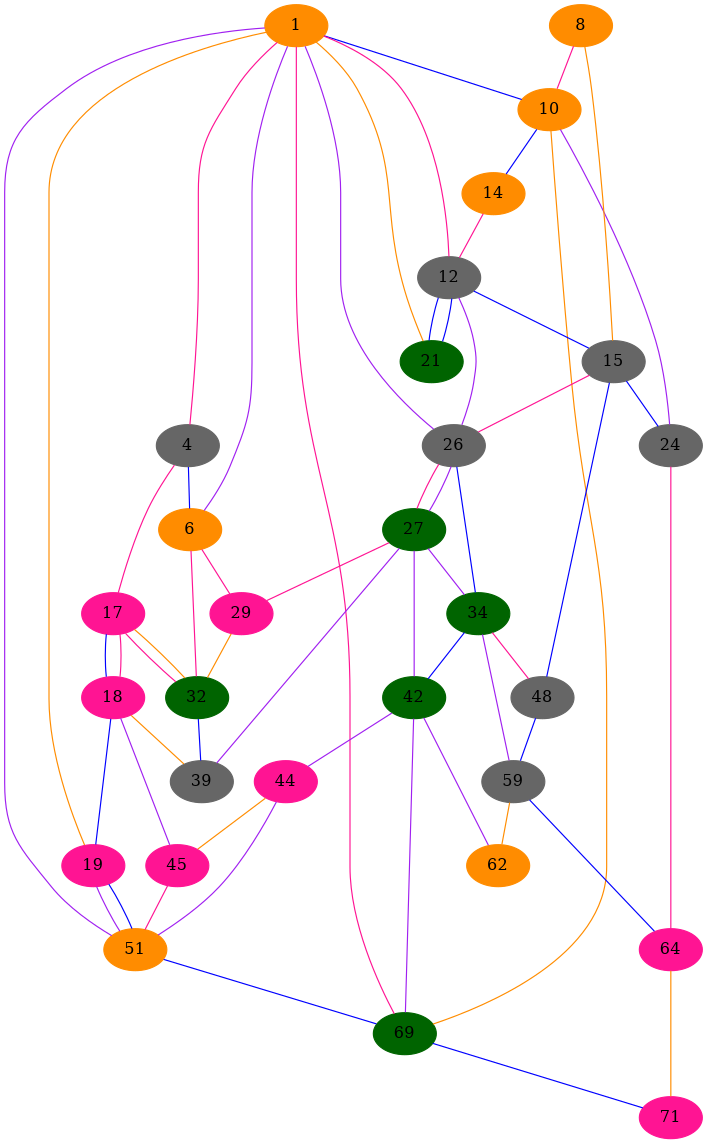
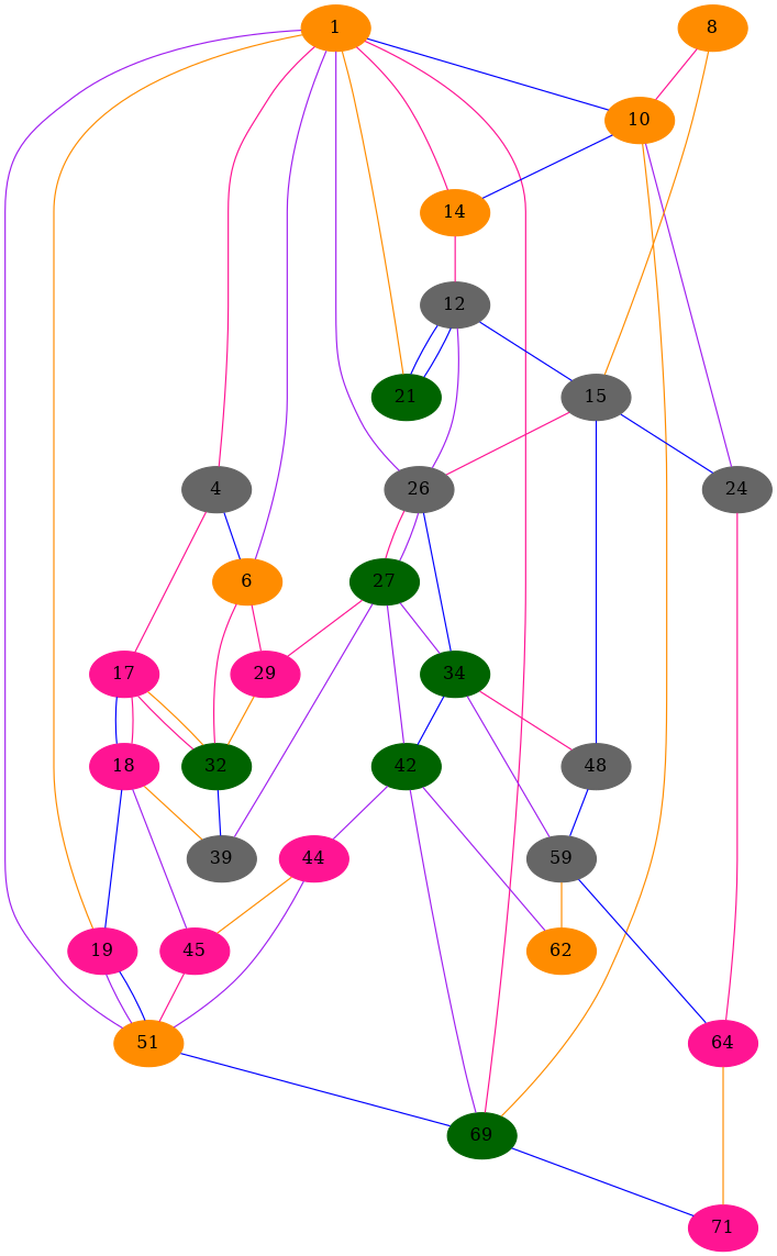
  graph {
    node [color=gray40 style=filled]
    edge [color=blue]
    1 [color=darkorange super="+5+2"]
    4 [super="+7"]
    6 [color=darkorange super="+30"]
    10 [color=darkorange super="+23"]
    n5 [color=darkorange label=14]
    19 [color=deeppink]
    21 [color=darkgreen]
    26 [super="+31"]
    51 [color=darkorange super="+53"]
    69 [color=darkgreen super="+72+70"]
    17 [color=deeppink]
    29 [color=deeppink]
    32 [color=darkgreen super="+37"]
    24 [super="+54"]
    12 [super="+13"]
    27 [color=darkgreen super="+28+35"]
    34 [color=darkgreen super="+46"]
    71 [color=deeppink super="+73"]
    18 [color=deeppink super="+41"]
    39
    8 [color=darkorange super="+9+14"]
    15 [super="+25"]
    48 [super="+49"]
    64 [color=deeppink super="+67+65"]
    59 [super="+60"]
    45 [color=deeppink]
    42 [color=darkgreen super="+43"]
    44 [color=deeppink]
    62 [color=darkorange]
    1 -- 4 [color=deeppink]
    1 -- 6 [color=purple]
    1 -- 10
-   1 -- 12 [color=deeppink]
+   1 -- n5 [color=deeppink]
    1 -- 19 [color=darkorange]
    1 -- 21 [color=darkorange]
    1 -- 26 [color=purple]
    1 -- 51 [color=purple]
    1 -- 69 [color=deeppink]
    4 -- 6
    4 -- 17 [color=deeppink]
    6 -- 29 [color=deeppink]
    6 -- 32 [color=deeppink]
    10 -- n5 [weight=2]
    10 -- 69 [color=darkorange]
    10 -- 24 [color=purple weight=2]
    n5 -- 12 [color=deeppink]
    19 -- 51 [color=purple]
    19 -- 51
    26 -- 27 [color=deeppink]
    26 -- 27 [color=purple]
    26 -- 34
    51 -- 69
    69 -- 71
    17 -- 32 [color=deeppink]
    17 -- 32 [color=darkorange]
    17 -- 18
    17 -- 18 [color=deeppink]
    29 -- 32 [color=darkorange]
    32 -- 39
    24 -- 64 [color=deeppink weight=2]
    12 -- 21 [weight=2]
    12 -- 21
    12 -- 26 [color=purple]
    12 -- 15
    27 -- 29 [color=deeppink]
    27 -- 34 [color=purple]
    27 -- 39 [color=purple]
    27 -- 42 [color=purple]
    34 -- 48 [color=deeppink]
    34 -- 59 [color=purple]
    34 -- 42
    18 -- 19
    18 -- 39 [color=darkorange]
    18 -- 45 [color=purple]
    8 -- 10 [color=deeppink]
    8 -- 15 [color=darkorange]
    15 -- 26 [color=deeppink]
    15 -- 24 [weight=2]
    15 -- 48
    48 -- 59
    64 -- 71 [color=darkorange weight=3]
    59 -- 64
    59 -- 62 [color=darkorange weight=2]
    45 -- 51 [color=deeppink]
    42 -- 69 [color=purple]
    42 -- 44 [color=purple]
    42 -- 62 [color=purple]
    44 -- 51 [color=purple]
    44 -- 45 [color=darkorange]
  }
